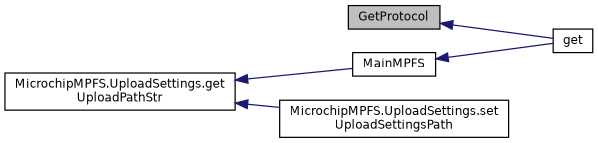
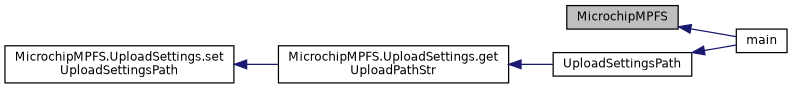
  digraph {
    rankdir=LR
    node [color=black fillcolor=white fontname=Helvetica fontsize=10 shape=record style=filled]
    edge [color=midnightblue dir=back fontname=Helvetica fontsize=10 labelfontname=Helvetica labelfontsize=10 style=solid]
-   n1 [fillcolor=grey75 fontcolor=black height=0.2 label=GetProtocol width=0.4]
-   n2 [height=0.2 label=get width=0.4]
+   n1 [fillcolor=grey75 fontcolor=black height=0.2 label=MicrochipMPFS width=0.4]
+   n2 [height=0.2 label=main width=0.4]
    n3 [height=0.2 label="MicrochipMPFS.UploadSettings.get\lUploadPathStr" width=0.4]
-   n4 [height=0.2 label=MainMPFS width=0.4]
+   n4 [height=0.2 label=UploadSettingsPath width=0.4]
    n5 [height=0.2 label="MicrochipMPFS.UploadSettings.set\lUploadSettingsPath" width=0.4]
    n1 -> n2
    n3 -> n4
-   n3 -> n5
+   n5 -> n3
    n4 -> n2
  }
